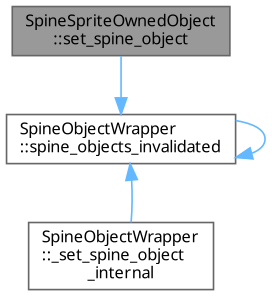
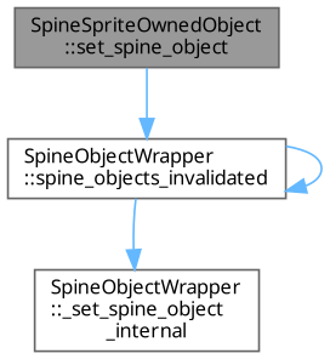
  digraph {
    fontname="Noto Sans"
    rankdir=TB
    node [color=grey40 fillcolor=white fontname="Noto Sans" fontsize=10 shape=box style=filled]
    edge [color=steelblue1 fontname="Noto Sans" fontsize=10 labelfontname=Helvetica labelfontsize=10 style=solid]
    n1 [color=gray40 fillcolor=grey60 fontcolor=black height=0.2 label="SpineSpriteOwnedObject\l::set_spine_object" width=0.4]
    n2 [height=0.2 label="SpineObjectWrapper\l::spine_objects_invalidated" width=0.4]
    n3 [height=0.2 label="SpineObjectWrapper\l::_set_spine_object\l_internal" width=0.4]
    n1 -> n2
    n2 -> n2
-   n3 -> n2
+   n2 -> n3
  }
